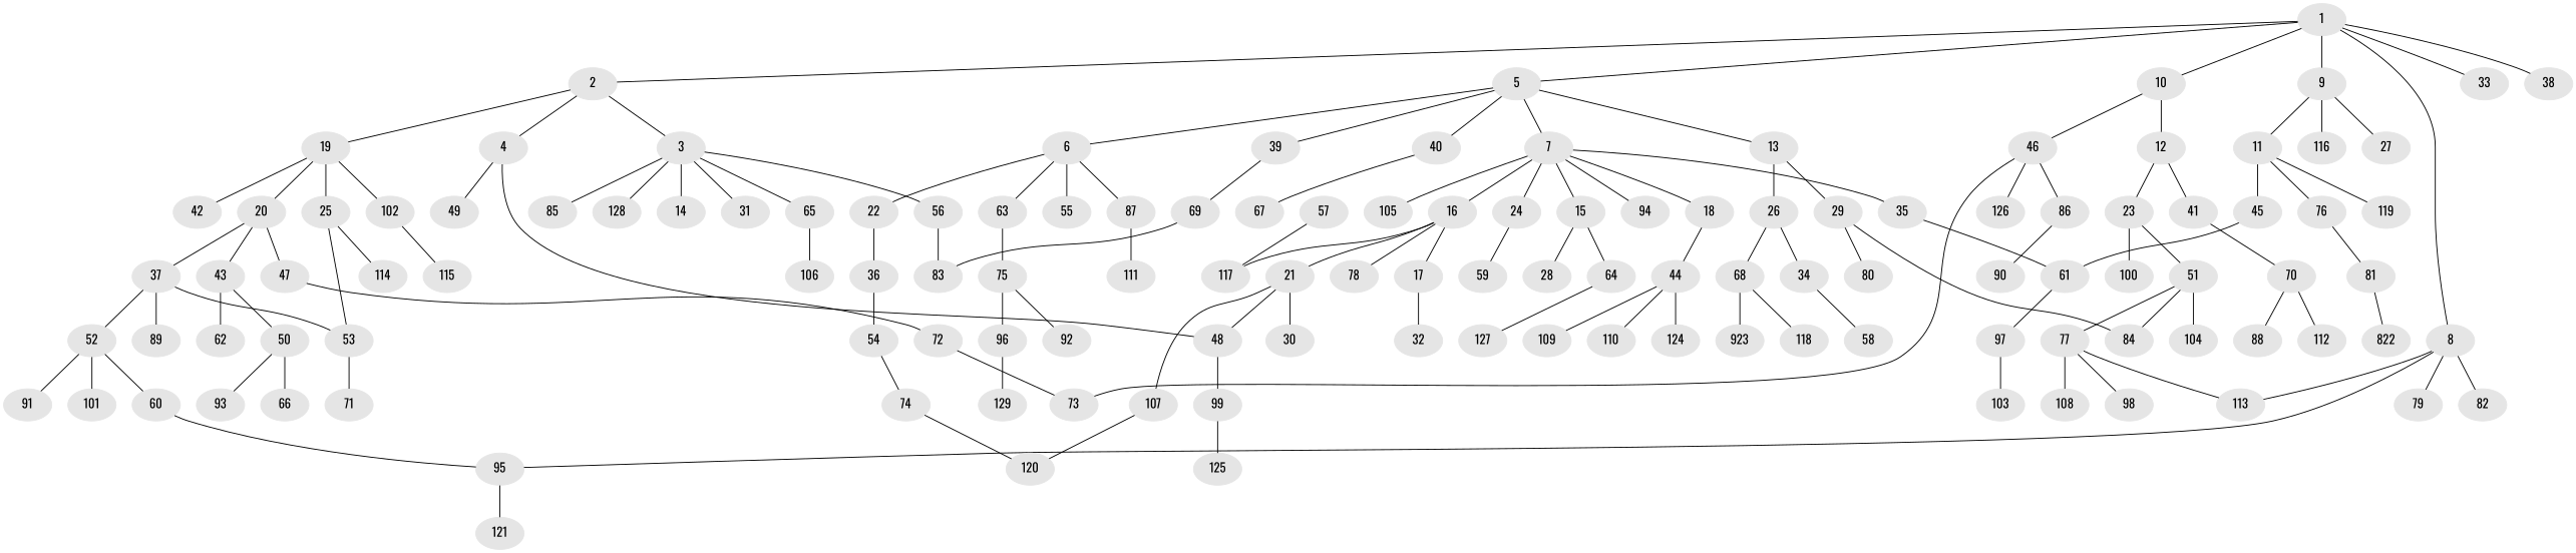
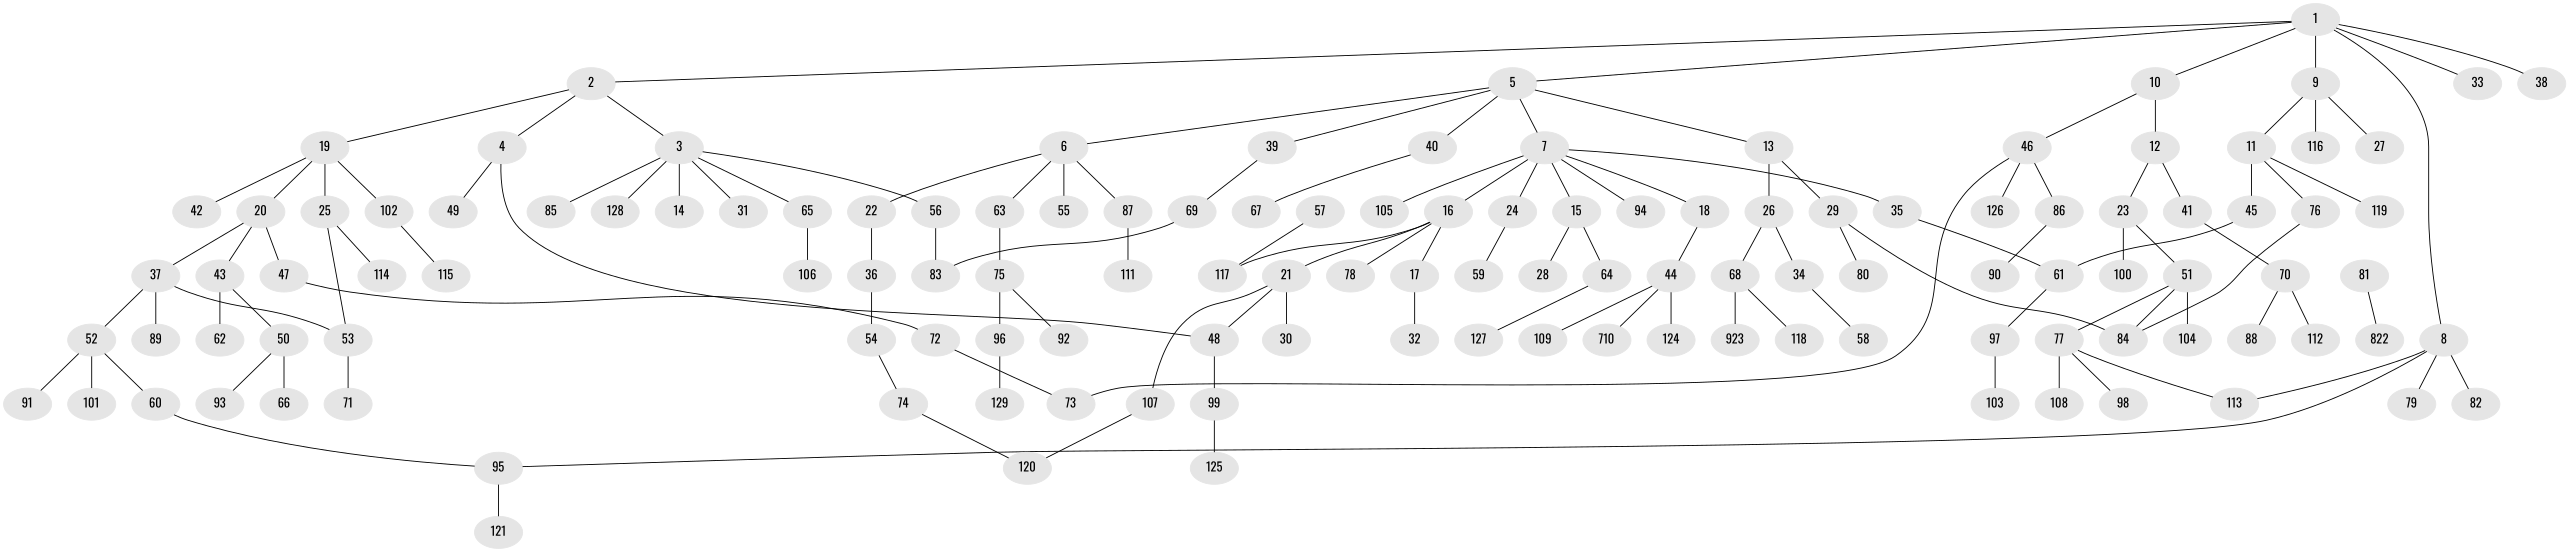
  graph {
    fontname=Oswald
    node [color=gray90 fontname=Oswald style=filled]
    edge [fontname=Oswald]
    1
    2
    5
    8
    9
    10
    33
    38
    3
    4
    19
    6
    7
    13
    39
    40
    79
    82
    95
    113
    11
    27
    116
    12
    46
    14
    31
    56
    65
    85
    128
    48
    49
    20
    25
    42
    102
    83
    106
    99
    22
    55
    63
    87
    15
    16
    18
    24
    35
    94
    105
    26
    29
    69
    67
    36
    75
    111
    28
    64
    17
    21
    78
    117
    44
    59
    61
    121
    45
    76
    119
    23
    41
    73
    86
    126
    81
    51
    100
    70
    34
    68
    80
    84
    127
    32
    30
    107
    109
-   110
+   110 [label=710]
    124
    37
    43
    47
    53
    114
    115
    52
    89
    50
    62
    72
    57
    120
    54
    77
    104
    71
    58
    118
    n111 [label=923]
    97
    74
    60
    91
    101
    88
    112
    66
    93
    90
    125
    98
    108
    103
    92
    96
    129
    n129 [label=822]
    1 -- 2
    1 -- 5
    1 -- 8
    1 -- 9
    1 -- 10
    1 -- 33
    1 -- 38
    2 -- 3
    2 -- 4
    2 -- 19
    5 -- 6
    5 -- 7
    5 -- 13
    5 -- 39
    5 -- 40
    8 -- 79
    8 -- 82
    8 -- 95
    8 -- 113
    9 -- 11
    9 -- 27
    9 -- 116
    10 -- 12
    10 -- 46
    3 -- 14
    3 -- 31
    3 -- 56
    3 -- 65
    3 -- 85
    3 -- 128
    4 -- 48
    4 -- 49
    19 -- 20
    19 -- 25
    19 -- 42
    19 -- 102
    6 -- 22
    6 -- 55
    6 -- 63
    6 -- 87
    7 -- 15
    7 -- 16
    7 -- 18
    7 -- 24
    7 -- 35
    7 -- 94
    7 -- 105
    13 -- 26
    13 -- 29
    39 -- 69
    40 -- 67
    95 -- 121
    11 -- 45
    11 -- 76
    11 -- 119
    12 -- 23
    12 -- 41
    46 -- 73
    46 -- 86
    46 -- 126
    56 -- 83
    65 -- 106
    48 -- 99
    20 -- 37
    20 -- 43
    20 -- 47
    25 -- 53
    25 -- 114
    102 -- 115
    99 -- 125
    22 -- 36
    63 -- 75
    87 -- 111
    15 -- 28
    15 -- 64
    16 -- 17
    16 -- 21
    16 -- 78
    16 -- 117
    18 -- 44
    24 -- 59
    35 -- 61
    26 -- 34
    26 -- 68
    29 -- 80
    29 -- 84
    69 -- 83
    36 -- 54
    75 -- 92
    75 -- 96
    64 -- 127
    17 -- 32
    21 -- 48
    21 -- 30
    21 -- 107
    44 -- 109
    44 -- 110
    44 -- 124
    61 -- 97
    45 -- 61
-   76 -- 81
+   76 -- 84
    23 -- 51
    23 -- 100
    41 -- 70
    86 -- 90
    81 -- n129
    51 -- 84
    51 -- 77
    51 -- 104
    70 -- 88
    70 -- 112
    34 -- 58
    68 -- 118
    68 -- n111
    107 -- 120
    37 -- 53
    37 -- 52
    37 -- 89
    43 -- 50
    43 -- 62
    47 -- 72
    53 -- 71
    52 -- 60
    52 -- 91
    52 -- 101
    50 -- 66
    50 -- 93
    72 -- 73
    57 -- 117
    54 -- 74
    77 -- 113
    77 -- 98
    77 -- 108
    97 -- 103
    74 -- 120
    60 -- 95
    96 -- 129
  }
